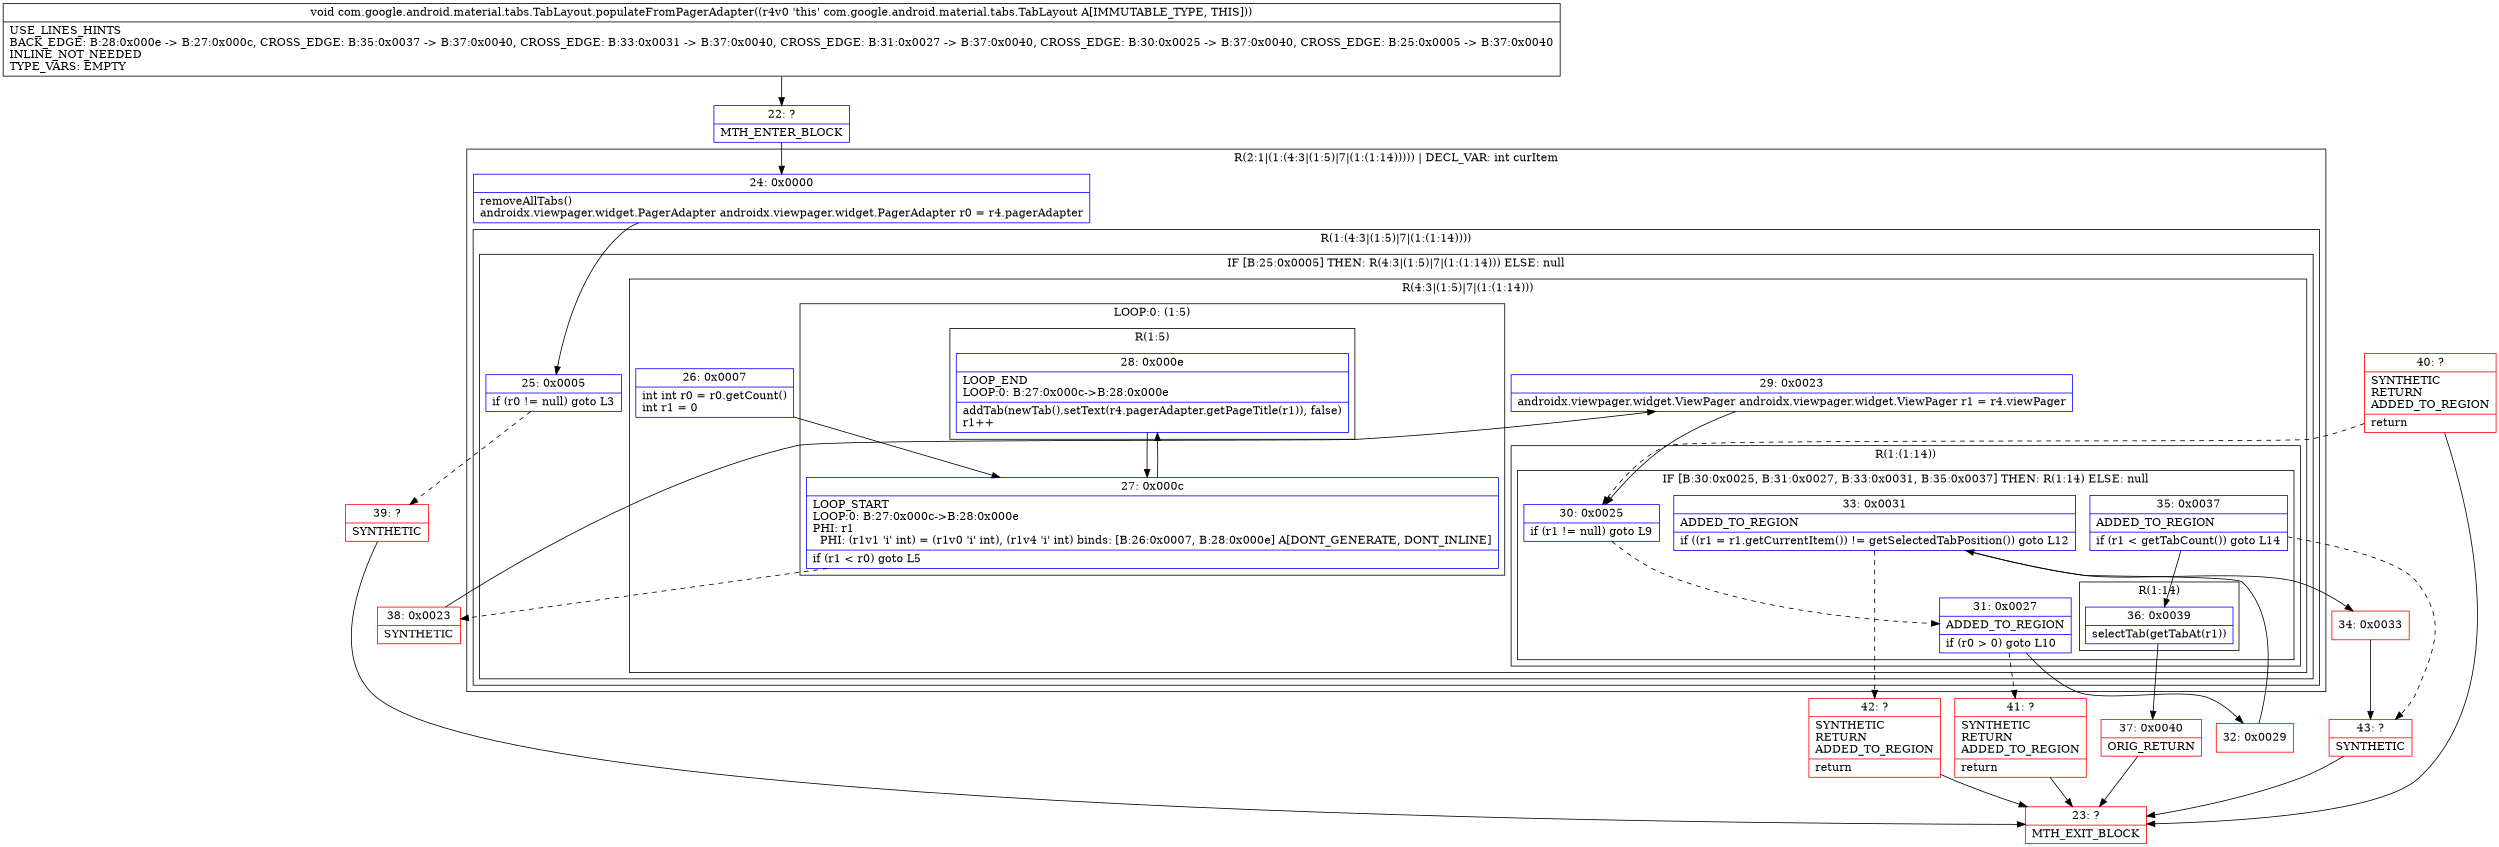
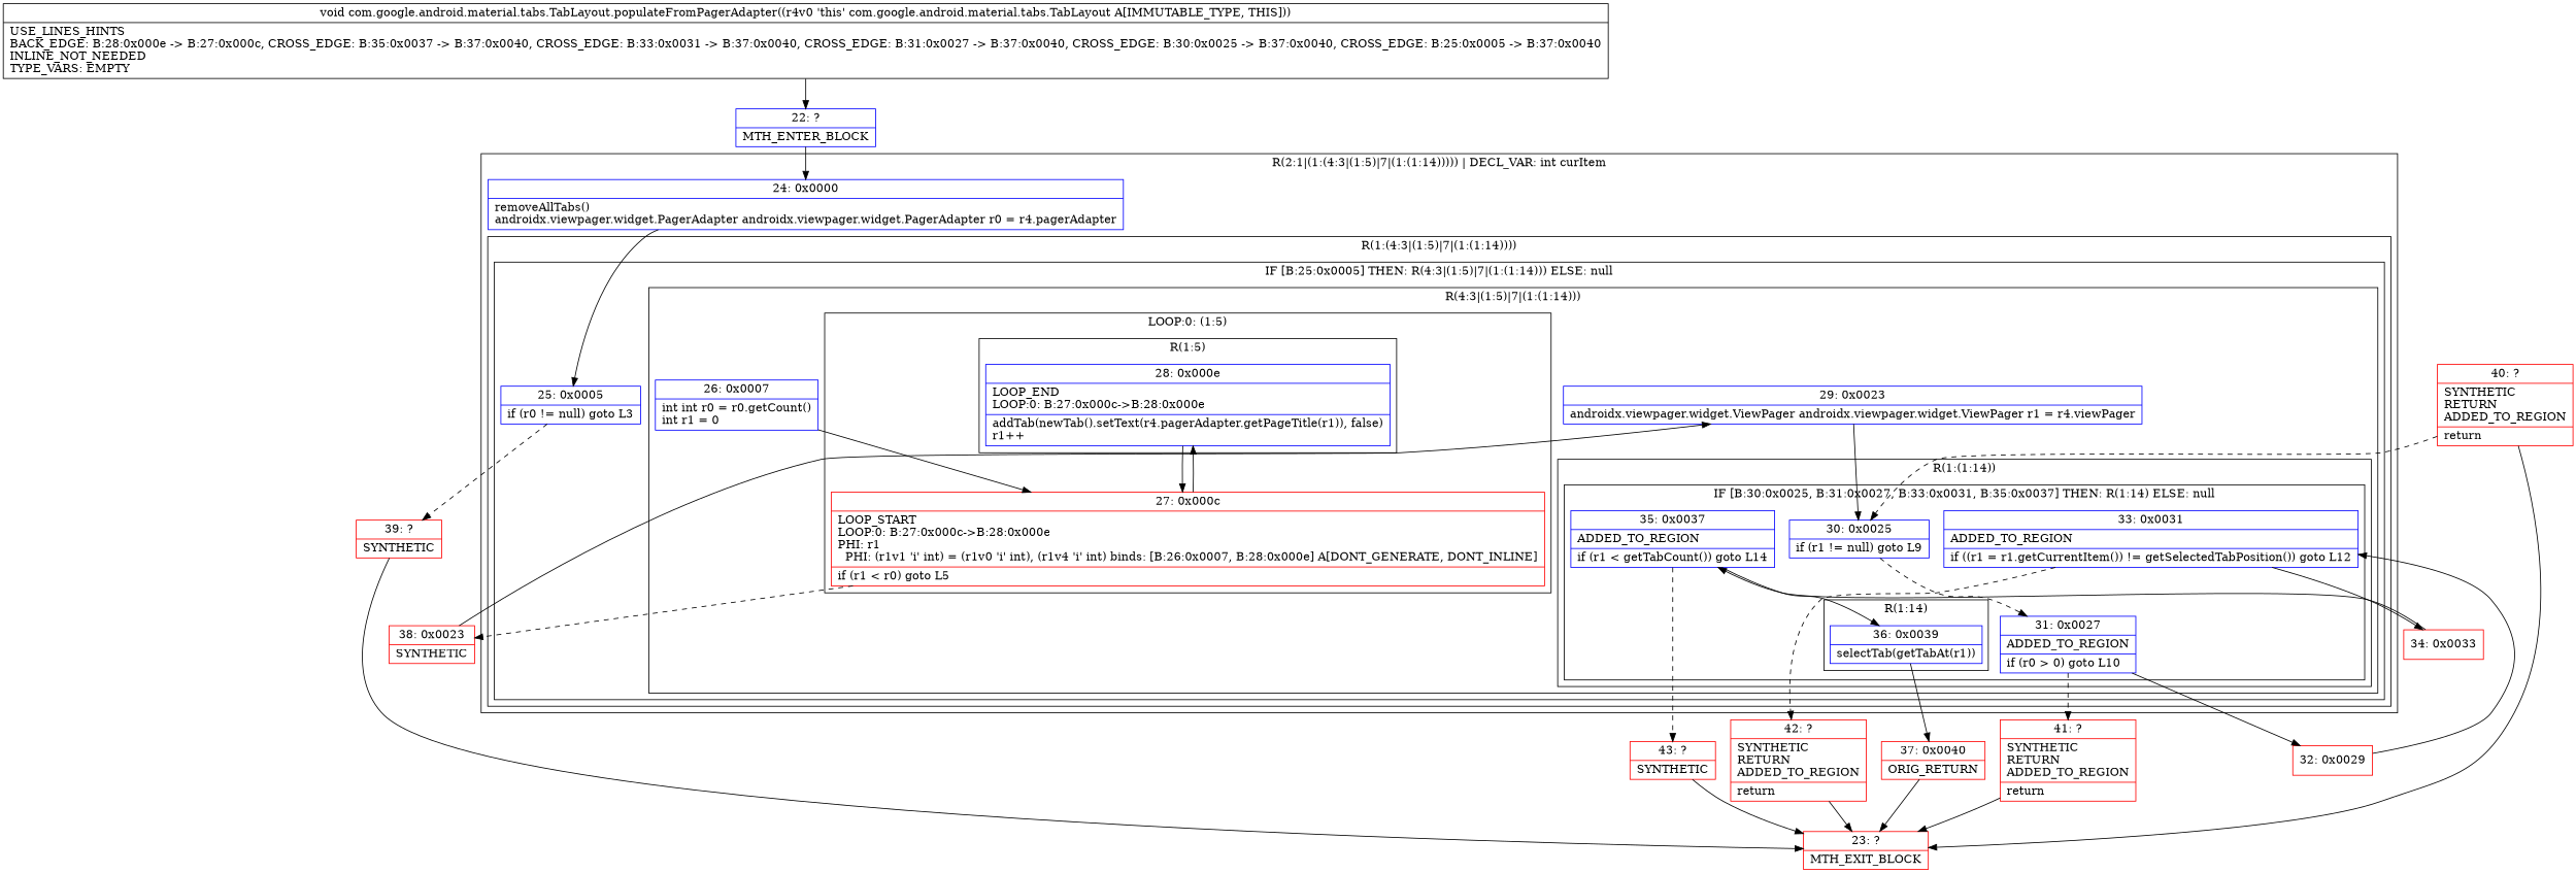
  digraph {
    node [color=blue shape=record]
    n1 [label="{28\:\ 0x000e|LOOP_END\lLOOP:0: B:27:0x000c\-\>B:28:0x000e\l|addTab(newTab().setText(r4.pagerAdapter.getPageTitle(r1)), false)\lr1++\l}"]
-   n2 [label="{27\:\ 0x000c|LOOP_START\lLOOP:0: B:27:0x000c\-\>B:28:0x000e\lPHI: r1 \l  PHI: (r1v1 'i' int) = (r1v0 'i' int), (r1v4 'i' int) binds: [B:26:0x0007, B:28:0x000e] A[DONT_GENERATE, DONT_INLINE]\l|if (r1 \< r0) goto L5\l}"]
+   n2 [color=red label="{27\:\ 0x000c|LOOP_START\lLOOP:0: B:27:0x000c\-\>B:28:0x000e\lPHI: r1 \l  PHI: (r1v1 'i' int) = (r1v0 'i' int), (r1v4 'i' int) binds: [B:26:0x0007, B:28:0x000e] A[DONT_GENERATE, DONT_INLINE]\l|if (r1 \< r0) goto L5\l}"]
    n3 [label="{36\:\ 0x0039|selectTab(getTabAt(r1))\l}"]
    n4 [label="{30\:\ 0x0025|if (r1 != null) goto L9\l}"]
    n5 [label="{31\:\ 0x0027|ADDED_TO_REGION\l|if (r0 \> 0) goto L10\l}"]
    n6 [label="{33\:\ 0x0031|ADDED_TO_REGION\l|if ((r1 = r1.getCurrentItem()) != getSelectedTabPosition()) goto L12\l}"]
    n7 [label="{35\:\ 0x0037|ADDED_TO_REGION\l|if (r1 \< getTabCount()) goto L14\l}"]
    n8 [label="{26\:\ 0x0007|int int r0 = r0.getCount()\lint r1 = 0\l}"]
    n9 [label="{29\:\ 0x0023|androidx.viewpager.widget.ViewPager androidx.viewpager.widget.ViewPager r1 = r4.viewPager\l}"]
    n10 [label="{25\:\ 0x0005|if (r0 != null) goto L3\l}"]
    n11 [label="{24\:\ 0x0000|removeAllTabs()\landroidx.viewpager.widget.PagerAdapter androidx.viewpager.widget.PagerAdapter r0 = r4.pagerAdapter\l}"]
    n12 [color=red label="{38\:\ 0x0023|SYNTHETIC\l}"]
    n13 [color=red label="{37\:\ 0x0040|ORIG_RETURN\l}"]
    n14 [color=red label="{32\:\ 0x0029}"]
    n15 [color=red label="{41\:\ ?|SYNTHETIC\lRETURN\lADDED_TO_REGION\l|return\l}"]
    n16 [color=red label="{34\:\ 0x0033}"]
    n17 [color=red label="{42\:\ ?|SYNTHETIC\lRETURN\lADDED_TO_REGION\l|return\l}"]
    n18 [color=red label="{43\:\ ?|SYNTHETIC\l}"]
    n19 [color=red label="{39\:\ ?|SYNTHETIC\l}"]
    n20 [color=red label="{23\:\ ?|MTH_EXIT_BLOCK\l}"]
    n21 [color=red label="{40\:\ ?|SYNTHETIC\lRETURN\lADDED_TO_REGION\l|return\l}"]
    n22 [label="{22\:\ ?|MTH_ENTER_BLOCK\l}"]
    n23 [label="{void com.google.android.material.tabs.TabLayout.populateFromPagerAdapter((r4v0 'this' com.google.android.material.tabs.TabLayout A[IMMUTABLE_TYPE, THIS]))  | USE_LINES_HINTS\lBACK_EDGE: B:28:0x000e \-\> B:27:0x000c, CROSS_EDGE: B:35:0x0037 \-\> B:37:0x0040, CROSS_EDGE: B:33:0x0031 \-\> B:37:0x0040, CROSS_EDGE: B:31:0x0027 \-\> B:37:0x0040, CROSS_EDGE: B:30:0x0025 \-\> B:37:0x0040, CROSS_EDGE: B:25:0x0005 \-\> B:37:0x0040\lINLINE_NOT_NEEDED\lTYPE_VARS: EMPTY\l}" color=""]
    subgraph cluster_1 {
      label="R(2:1|(1:(4:3|(1:5)|7|(1:(1:14))))) | DECL_VAR: int curItem\l"
      n11
      subgraph cluster_2 {
        label="R(1:(4:3|(1:5)|7|(1:(1:14))))"
        subgraph cluster_3 {
          label="IF [B:25:0x0005] THEN: R(4:3|(1:5)|7|(1:(1:14))) ELSE: null"
          n10
          subgraph cluster_4 {
            label="R(4:3|(1:5)|7|(1:(1:14)))"
            n8
            n9
            subgraph cluster_5 {
              label="LOOP:0: (1:5)"
              n2
              subgraph cluster_6 {
                label="R(1:5)"
                n1
              }
            }
            subgraph cluster_7 {
              label="R(1:(1:14))"
              subgraph cluster_8 {
                label="IF [B:30:0x0025, B:31:0x0027, B:33:0x0031, B:35:0x0037] THEN: R(1:14) ELSE: null"
                n4
                n5
                n6
                n7
                subgraph cluster_9 {
                  label="R(1:14)"
                  n3
                }
              }
            }
          }
        }
      }
    }
    n1 -> n2
    n2 -> n1
    n2 -> n12 [style=dashed]
    n3 -> n13
    n4 -> n5 [style=dashed]
    n5 -> n14
    n5 -> n15 [style=dashed]
    n6 -> n16
    n6 -> n17 [style=dashed]
    n7 -> n3
    n7 -> n18 [style=dashed]
    n8 -> n2
    n9 -> n4
    n10 -> n19 [style=dashed]
    n11 -> n10
    n12 -> n9
    n13 -> n20
    n14 -> n6
    n15 -> n20
-   n16 -> n18
+   n16 -> n7
    n17 -> n20
    n18 -> n20
    n19 -> n20
    n21 -> n4 [style=dashed]
    n21 -> n20
    n22 -> n11
    n23 -> n22
  }
